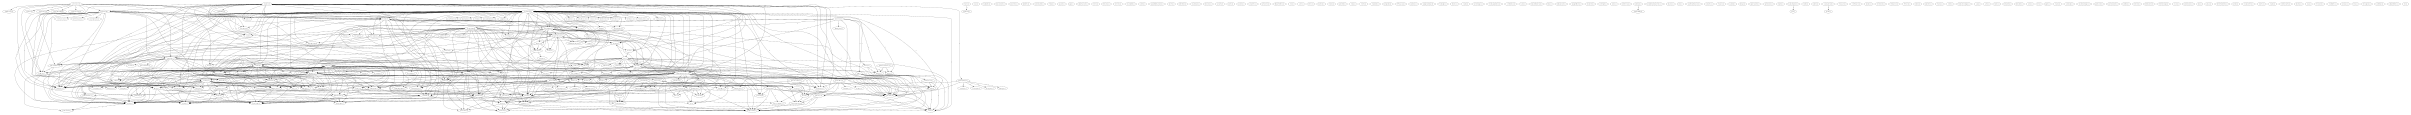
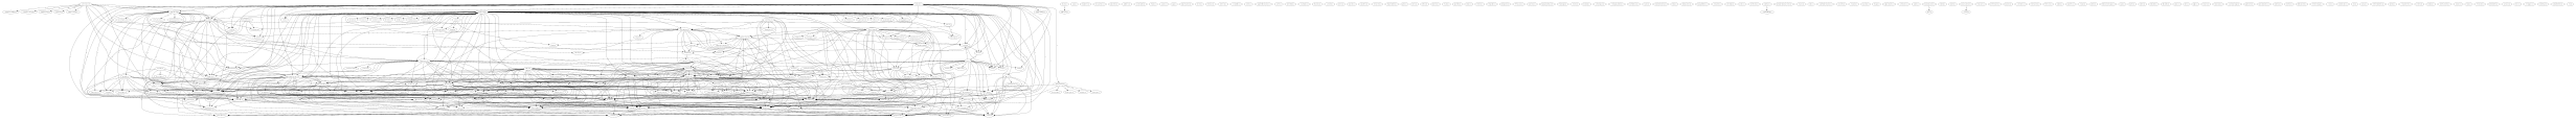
  digraph {
    fontname="Liberation Mono"
    node [fontname="Liberation Mono"]
    edge [fontname="Liberation Mono"]
    n1 [label="nutrition(7)"]
    n2 [label="analysis(3)"]
    n3 [label="blind(7)"]
    n4 [label="reported(7)"]
    n5 [label="improvement(3)"]
    n6 [label="answer(1)"]
    n7 [label="education(1)"]
    n8 [label="anthropology(1)"]
    n9 [label="conversation(1)"]
    n10 [label="sample(1)"]
    n11 [label="community(1)"]
    n12 [label="candida(5)"]
    n13 [label="course(2)"]
    n14 [label="tension(6)"]
    n15 [label="supplementation(19)"]
    n16 [label="decreased(2)"]
    n17 [label="improved(1)"]
    n18 [label="interaction(1)"]
    n19 [label="performance(1)"]
    n20 [label="showed(2)"]
    n21 [label="water(2)"]
    n22 [label="convergence(1)"]
    n23 [label="dizziness(1)"]
    n24 [label="behavior(1)"]
    n25 [label="system(1)"]
    n26 [label="retention(2)"]
    n27 [label="depression(7)"]
    n28 [label="vomiting(1)"]
    n29 [label="treatment(7)"]
    n30 [label="alpha(4)"]
    n31 [label="trial(1)"]
    n32 [label="tocopherol(2)"]
    n33 [label="effect(7)"]
    n34 [label="syndrome(5)"]
    n35 [label="crossover(1)"]
    n36 [label="magnesium(21)"]
    n37 [label="mood(2)"]
    n38 [label="relieves(1)"]
    n39 [label="symptomalogy(1)"]
    n40 [label="breast(6)"]
    n41 [label="group(14)"]
    n42 [label="tenderness(6)"]
    n43 [label="anxiety(4)"]
    n44 [label="placebo(16)"]
    n45 [label="reduction(5)"]
    n46 [label="gain(2)"]
    n47 [label="versus(1)"]
    n48 [label="weight(2)"]
    n49 [label="quantitated(1)"]
    n50 [label="relief(1)"]
    n51 [label="nodularity(1)"]
    n52 [label="self(1)"]
    n53 [label="degree(1)"]
    n54 [label="kidney(1)"]
    n55 [label="disease(2)"]
    n56 [label="simple(2)"]
    n57 [label="toxicity(4)"]
    n58 [label="prevent(4)"]
    n59 [label="serum(4)"]
    n60 [label="onset(2)"]
    n61 [label="primrose(1)"]
    n62 [label="safflower(1)"]
    n63 [label="acid(4)"]
    n64 [label="diet(8)"]
    n65 [label="dose(6)"]
    n66 [label="change(3)"]
    n67 [label="evidence(2)"]
    n68 [label="linoleic(2)"]
    n69 [label="occured(1)"]
    n70 [label="ml(1)"]
    n71 [label="works(1)"]
    n72 [label="year(3)"]
    n73 [label="progesterone(7)"]
    n74 [label="estradiol(1)"]
    n75 [label="phase(5)"]
    n76 [label="midlutel(1)"]
    n77 [label="relieve(1)"]
    n78 [label="decrease(2)"]
    n79 [label="aldosterone(1)"]
    n80 [label="bloating(1)"]
    n81 [label="lethargy(1)"]
    n82 [label="day(8)"]
    n83 [label="menstruation(1)"]
    n84 [label="administration(1)"]
    n85 [label="doctor(2)"]
    n86 [label="treat(2)"]
    n87 [label="range(1)"]
    n88 [label="find(1)"]
    n89 [label="carbohydrate(6)"]
    n90 [label="binding(1)"]
    n91 [label="endometrial(1)"]
    n92 [label="cystol(1)"]
    n93 [label="discussion(1)"]
    n94 [label="sugar(3)"]
    n95 [label="came(2)"]
    n96 [label="headache(3)"]
    n97 [label="blood(1)"]
    n98 [label="ingestion(3)"]
    n99 [label="control(2)"]
    n100 [label="suffer(1)"]
    n101 [label="confusion(1)"]
    n102 [label="irritability(2)"]
    n103 [label="vitamin(40)"]
    n104 [label="oil(3)"]
    n105 [label="caffeine(1)"]
    n106 [label="increased(3)"]
    n107 [label="approach(1)"]
    n108 [label="cycle(8)"]
    n109 [label="form(1)"]
    n110 [label="sundromes(1)"]
    n111 [label="pool(2)"]
    n112 [label="mg(4)"]
    n113 [label="estrogen(2)"]
    n114 [label="damage(1)"]
    n115 [label="metabolism(1)"]
    n116 [label="intake(2)"]
    n117 [label="use(1)"]
    n118 [label="zinc(1)"]
    n119 [label="monitor(1)"]
    n120 [label="want(1)"]
    n121 [label="nerve(1)"]
    n122 [label="remission(1)"]
    n123 [label="seems(1)"]
    n124 [label="eliminate(1)"]
    n125 [label="liver(5)"]
    n126 [label="size(1)"]
    n127 [label="affect(1)"]
    n128 [label="physician(1)"]
    n129 [label="mineral(3)"]
    n130 [label="see(4)"]
    n131 [label="starting(1)"]
    n132 [label="evening(1)"]
    n133 [label="appetite(1)"]
    n134 [label="curve(1)"]
    n135 [label="congestion(1)"]
    n136 [label="challenge(1)"]
    n137 [label="glucose(3)"]
    n138 [label="tolerance(1)"]
    n139 [label="month(1)"]
    n140 [label="carboxylic(2)"]
    n141 [label="pyrrolidone(1)"]
    n142 [label="know(1)"]
    n143 [label="iu(3)"]
    n144 [label="man(1)"]
    n145 [label="requirement(1)"]
    n146 [label="face(1)"]
    n147 [label="tip(1)"]
    n148 [label="example(1)"]
    n149 [label="discourse(1)"]
    n150 [label="patient(1)"]
    n151 [label="causes(1)"]
    n152 [label="edema(1)"]
    n153 [label="fatigue(1)"]
    n154 [label="number(1)"]
    n155 [label="increase(1)"]
    n156 [label="continued(1)"]
    n157 [label="flow(1)"]
    n158 [label="study(14)"]
    n159 [label="mastopathy(2)"]
    n160 [label="load(1)"]
    n161 [label="programme(1)"]
    n162 [label="reduce(1)"]
    n163 [label="receive(1)"]
    n164 [label="training(2)"]
    n165 [label="dietary(4)"]
    n166 [label="duration(1)"]
    n167 [label="cause(1)"]
    n168 [label="ug(1)"]
    n169 [label="importance(1)"]
    n170 [label="role(1)"]
    n171 [label="entity(1)"]
    n172 [label="improve(1)"]
    n173 [label="received(8)"]
    n174 [label="intent(1)"]
    n175 [label="steril(1)"]
    n176 [label="included(1)"]
    n177 [label="cite(1)"]
    n178 [label="supplemenation(1)"]
    n179 [label="half(1)"]
    n180 [label="smelled(1)"]
    n181 [label="chairman(1)"]
    n182 [label="branch(1)"]
    n183 [label="nature(2)"]
    n184 [label="work(1)"]
    n185 [label="point(1)"]
    n186 [label="cluster(1)"]
    n187 [label="article(1)"]
    n188 [label="department(1)"]
    n189 [label="gen(1)"]
    n190 [label="nutr(1)"]
    n191 [label="beri(2)"]
    n192 [label="dozen(1)"]
    n193 [label="read(1)"]
    n194 [label="wanted(1)"]
    n195 [label="news(1)"]
    n196 [label="level(1)"]
    n197 [label="respond(1)"]
    n198 [label="program(1)"]
    n199 [label="multivitamin(2)"]
    n200 [label="efficacy(1)"]
    n201 [label="switch(1)"]
    n202 [label="hypoglycemia(3)"]
    n203 [label="flaming(1)"]
    n204 [label="metal(1)"]
    n205 [label="distress(3)"]
    n206 [label="score(2)"]
    n207 [label="addition(1)"]
    n208 [label="pain(2)"]
    n209 [label="bland(1)"]
    n210 [label="pathology(1)"]
    n211 [label="prostaglandin(1)"]
    n212 [label="tiredness(1)"]
    n213 [label="lack(1)"]
    n214 [label="biochemistry(2)"]
    n215 [label="edu(1)"]
    n216 [label="imbalance(1)"]
    n217 [label="management(1)"]
    n218 [label="okstate(1)"]
    n219 [label="college(1)"]
    n220 [label="post(1)"]
    n221 [label="disorder(3)"]
    n222 [label="hormone(1)"]
    n223 [label="arises(1)"]
    n224 [label="severity(1)"]
    n225 [label="comes(2)"]
    n226 [label="knowledge(1)"]
    n227 [label="polymorphonuclear(1)"]
    n228 [label="pract(1)"]
    n229 [label="ok(1)"]
    n230 [label="hyperhydration(1)"]
    n231 [label="salt(2)"]
    n232 [label="restriction(1)"]
    n233 [label="obstet(4)"]
    n234 [label="lancet(1)"]
    n235 [label="reason(1)"]
    n236 [label="scand(1)"]
    n237 [label="drug(1)"]
    n238 [label="ignorance(1)"]
    n239 [label="pmt(10)"]
    n240 [label="forgetfulness(1)"]
    n241 [label="simple(1)"]
    n242 [label="believed(1)"]
    n243 [label="question(1)"]
    n244 [label="type(1)"]
    n245 [label="reprod(4)"]
    n246 [label="etiology(1)"]
    n247 [label="banschbach(2)"]
    n248 [label="st(1)"]
    n249 [label="time(1)"]
    n250 [label="side(1)"]
    n251 [label="psychiatry(3)"]
    n252 [label="line(1)"]
    n253 [label="reoccur(1)"]
    n254 [label="professor(1)"]
    n255 [label="david(1)"]
    n256 [label="estridol(1)"]
    n257 [label="research(1)"]
    n258 [label="fertil(1)"]
    n259 [label="nimh(1)"]
    n260 [label="poster(1)"]
    n261 [label="reply(1)"]
    n262 [label="woke(1)"]
    n263 [label="endocrinology(1)"]
    n264 [label="saw(1)"]
    n265 [label="mark(1)"]
    n266 [label="take(1)"]
    n267 [label="become(1)"]
    n268 [label="decide(1)"]
    n269 [label="upto(1)"]
    n270 [label="dr(1)"]
    n271 [label="pge(1)"]
    n272 [label="teach(1)"]
    n273 [label="rubinow(1)"]
    n274 [label="microbiology(1)"]
    n275 [label="questionnaire(3)"]
    n276 [label="gynecol(4)"]
    n277 [label="pyridoxine(1)"]
    n278 [label="index(1)"]
    n279 [label="birth(2)"]
    n280 [label="medicine(4)"]
    n281 [label="everything(1)"]
    n282 [label="clin(1)"]
    n283 [label="condition(1)"]
    n284 [label="ph(1)"]
    n285 [label="acta(1)"]
    n286 [label="pretreatment(1)"]
    n287 [label="coll(2)"]
    n288 [label="prob(1)"]
    n289 [label="crossoverr(1)"]
    n290 [label="store(2)"]
    n291 [label="heads(1)"]
    n292 [label="literature(1)"]
    n293 [label="hooey(1)"]
    n294 [label="rda(1)"]
    n295 [label="retinol(2)"]
    n296 [label="december(1)"]
    n297 [label="scruvy(1)"]
    n298 [label="try(1)"]
    n299 [label="pellagra(1)"]
    n300 [label="iceberg(1)"]
    n301 [label="complement(1)"]
    n302 [label="ve(1)"]
    n1 -> n2 [label=1]
    n1 -> n3 [label=1]
    n1 -> n4 [label=1]
    n1 -> n5 [label=1]
    n1 -> n6 [label=1]
    n1 -> n7 [label=1]
    n1 -> n8 [label=1]
    n1 -> n9 [label=1]
    n1 -> n10 [label=1]
    n1 -> n11 [label=1]
    n1 -> n12 [label=1]
    n1 -> n13 [label=1]
    n1 -> n14 [label=1]
    n2 -> n3 [label=1]
    n2 -> n4 [label=1]
    n2 -> n5 [label=1]
    n2 -> n10 [label=1]
    n2 -> n14 [label=1]
    n2 -> n15 [label=1]
    n2 -> n16 [label=1]
    n2 -> n17 [label=1]
    n2 -> n18 [label=1]
    n2 -> n19 [label=1]
    n2 -> n20 [label=1]
    n2 -> n21 [label=1]
    n2 -> n22 [label=1]
    n2 -> n23 [label=1]
    n2 -> n24 [label=1]
    n2 -> n25 [label=1]
    n2 -> n26 [label=1]
    n2 -> n27 [label=1]
    n2 -> n28 [label=1]
    n3 -> n14 [label=1]
    n3 -> n29 [label=1]
    n3 -> n30 [label=3]
    n3 -> n31 [label=1]
    n3 -> n32 [label=3]
    n3 -> n33 [label=2]
    n3 -> n34 [label=3]
    n3 -> n35 [label=1]
    n3 -> n36 [label=1]
    n3 -> n37 [label=1]
    n3 -> n38 [label=1]
    n3 -> n39 [label=2]
    n4 -> n5 [label=3]
    n4 -> n10 [label=1]
    n4 -> n14 [label=1]
    n4 -> n40 [label=2]
    n4 -> n41 [label=2]
    n4 -> n42 [label=2]
    n4 -> n43 [label=1]
    n4 -> n44 [label=3]
    n4 -> n45 [label=3]
    n4 -> n46 [label=2]
    n4 -> n47 [label=1]
    n4 -> n48 [label=2]
    n4 -> n49 [label=2]
    n4 -> n50 [label=1]
    n4 -> n51 [label=2]
    n4 -> n52 [label=2]
    n4 -> n53 [label=2]
    n5 -> n10 [label=1]
    n5 -> n14 [label=1]
    n12 -> n55 [label=1]
    n12 -> n56 [label=1]
    n15 -> n3 [label=2]
    n15 -> n16 [label=1]
    n15 -> n17 [label=1]
    n15 -> n30 [label=2]
    n15 -> n34 [label=1]
    n15 -> n44 [label=1]
    n15 -> n57 [label=3]
    n15 -> n58 [label=1]
    n15 -> n59 [label=1]
    n15 -> n60 [label=1]
    n15 -> n61 [label=2]
    n15 -> n62 [label=2]
    n15 -> n63 [label=2]
    n15 -> n64 [label=1]
    n15 -> n65 [label=2]
    n15 -> n66 [label=2]
    n15 -> n67 [label=3]
    n15 -> n68 [label=2]
    n15 -> n69 [label=1]
    n15 -> n70 [label=1]
    n15 -> n71 [label=1]
    n15 -> n72 [label=2]
    n16 -> n21 [label=1]
    n16 -> n26 [label=1]
    n16 -> n27 [label=1]
    n16 -> n36 [label=1]
    n16 -> n44 [label=1]
    n16 -> n59 [label=1]
    n16 -> n66 [label=1]
    n16 -> n73 [label=1]
    n16 -> n74 [label=1]
    n16 -> n75 [label=1]
    n16 -> n76 [label=1]
    n17 -> n27 [label=2]
    n17 -> n28 [label=2]
    n17 -> n77 [label=1]
    n20 -> n16 [label=1]
    n20 -> n17 [label=1]
    n20 -> n21 [label=1]
    n20 -> n23 [label=1]
    n20 -> n24 [label=1]
    n20 -> n25 [label=1]
    n20 -> n26 [label=1]
    n20 -> n27 [label=1]
    n20 -> n28 [label=1]
    n20 -> n44 [label=1]
    n20 -> n78 [label=1]
    n21 -> n59 [label=1]
    n21 -> n79 [label=1]
    n27 -> n80 [label=3]
    n27 -> n81 [label=3]
    n29 -> n12 [label=1]
    n29 -> n34 [label=1]
    n29 -> n36 [label=1]
    n29 -> n37 [label=1]
    n29 -> n41 [label=1]
    n29 -> n44 [label=1]
    n29 -> n45 [label=1]
    n29 -> n73 [label=1]
    n29 -> n82 [label=1]
    n29 -> n83 [label=1]
    n29 -> n84 [label=1]
    n29 -> n85 [label=1]
    n29 -> n86 [label=1]
    n29 -> n87 [label=1]
-   n29 -> n88 [label=1]
+   n120 -> n88 [label=1]
    n30 -> n32 [label=2]
    n30 -> n34 [label=1]
    n30 -> n39 [label=1]
    n30 -> n61 [label=2]
    n30 -> n62 [label=2]
    n30 -> n63 [label=2]
    n32 -> n34 [label=1]
    n33 -> n34 [label=1]
    n33 -> n89 [label=1]
    n33 -> n90 [label=1]
    n33 -> n91 [label=1]
    n33 -> n92 [label=1]
    n34 -> n35 [label=1]
    n34 -> n80 [label=1]
    n34 -> n81 [label=1]
    n40 -> n14 [label=1]
    n40 -> n41 [label=3]
    n40 -> n42 [label=5]
    n40 -> n44 [label=2]
    n40 -> n51 [label=2]
    n40 -> n52 [label=2]
    n40 -> n53 [label=2]
    n40 -> n55 [label=1]
    n40 -> n75 [label=1]
    n40 -> n80 [label=1]
    n40 -> n93 [label=1]
    n40 -> n94 [label=1]
    n40 -> n95 [label=1]
    n40 -> n96 [label=1]
    n40 -> n97 [label=1]
    n40 -> n98 [label=1]
    n41 -> n33 [label=1]
    n41 -> n43 [label=2]
    n41 -> n44 [label=7]
    n41 -> n45 [label=2]
    n41 -> n47 [label=2]
    n41 -> n51 [label=1]
    n41 -> n52 [label=1]
    n41 -> n53 [label=1]
    n41 -> n59 [label=1]
    n41 -> n75 [label=1]
    n41 -> n76 [label=1]
    n41 -> n99 [label=1]
    n41 -> n100 [label=1]
    n42 -> n14 [label=1]
    n42 -> n44 [label=1]
    n42 -> n51 [label=2]
    n42 -> n52 [label=2]
    n42 -> n53 [label=2]
    n42 -> n75 [label=2]
    n42 -> n80 [label=2]
    n42 -> n95 [label=1]
    n42 -> n96 [label=2]
    n42 -> n97 [label=2]
    n42 -> n98 [label=2]
    n43 -> n17 [label=1]
    n43 -> n23 [label=1]
    n43 -> n24 [label=1]
    n43 -> n25 [label=1]
    n43 -> n26 [label=1]
    n43 -> n27 [label=1]
    n43 -> n28 [label=1]
    n43 -> n44 [label=1]
    n43 -> n46 [label=2]
    n43 -> n47 [label=1]
    n43 -> n48 [label=2]
    n43 -> n75 [label=2]
    n43 -> n80 [label=2]
    n43 -> n81 [label=2]
    n43 -> n96 [label=2]
    n43 -> n97 [label=2]
    n43 -> n98 [label=2]
    n43 -> n101 [label=2]
    n43 -> n102 [label=2]
    n44 -> n60 [label=1]
    n45 -> n46 [label=2]
    n45 -> n47 [label=1]
    n45 -> n48 [label=2]
    n45 -> n51 [label=1]
    n45 -> n52 [label=1]
    n45 -> n53 [label=1]
    n46 -> n75 [label=1]
    n46 -> n80 [label=1]
    n46 -> n97 [label=1]
    n48 -> n80 [label=1]
    n48 -> n97 [label=1]
    n57 -> n59 [label=1]
    n57 -> n69 [label=1]
    n57 -> n70 [label=1]
    n57 -> n72 [label=1]
    n57 -> n73 [label=1]
    n57 -> n75 [label=1]
    n59 -> n70 [label=2]
    n59 -> n75 [label=1]
    n59 -> n76 [label=1]
    n63 -> n60 [label=1]
    n63 -> n61 [label=2]
    n63 -> n62 [label=2]
    n64 -> n89 [label=1]
    n65 -> n17 [label=1]
    n65 -> n57 [label=1]
    n65 -> n59 [label=1]
    n65 -> n69 [label=1]
    n65 -> n70 [label=1]
    n65 -> n77 [label=1]
    n65 -> n122 [label=1]
    n67 -> n59 [label=1]
    n67 -> n69 [label=1]
    n67 -> n70 [label=1]
    n67 -> n72 [label=1]
    n73 -> n12 [label=1]
    n73 -> n59 [label=1]
    n73 -> n71 [label=1]
    n73 -> n75 [label=4]
    n73 -> n76 [label=1]
    n73 -> n84 [label=1]
    n73 -> n85 [label=1]
    n73 -> n86 [label=1]
    n73 -> n88 [label=1]
    n73 -> n125 [label=1]
    n75 -> n138 [label=1]
    n82 -> n44 [label=4]
    n82 -> n60 [label=3]
    n85 -> n12 [label=1]
    n85 -> n13 [label=1]
    n85 -> n86 [label=1]
    n89 -> n36 [label=1]
    n94 -> n30 [label=1]
    n94 -> n36 [label=1]
    n94 -> n61 [label=1]
    n94 -> n62 [label=1]
    n94 -> n63 [label=1]
    n94 -> n75 [label=1]
    n94 -> n80 [label=1]
    n94 -> n96 [label=1]
    n94 -> n97 [label=1]
    n94 -> n98 [label=1]
    n94 -> n127 [label=1]
    n95 -> n14 [label=1]
    n96 -> n36 [label=2]
    n96 -> n63 [label=1]
    n96 -> n75 [label=1]
    n96 -> n97 [label=1]
    n96 -> n141 [label=1]
    n98 -> n75 [label=1]
    n98 -> n80 [label=1]
    n98 -> n96 [label=1]
    n98 -> n97 [label=1]
    n99 -> n82 [label=1]
    n99 -> n100 [label=1]
    n99 -> n100 [label=1]
    n99 -> n144 [label=1]
    n99 -> n145 [label=1]
    n99 -> n145 [label=1]
    n100 -> n64 [label=1]
    n102 -> n48 [label=1]
    n102 -> n75 [label=1]
    n102 -> n80 [label=1]
    n102 -> n81 [label=1]
    n102 -> n97 [label=1]
    n103 -> n3 [label=1]
    n103 -> n4 [label=3]
    n103 -> n5 [label=1]
    n103 -> n14 [label=3]
    n103 -> n15 [label=3]
    n103 -> n16 [label=1]
    n103 -> n17 [label=3]
    n103 -> n29 [label=1]
    n103 -> n30 [label=1]
    n103 -> n31 [label=2]
    n103 -> n32 [label=1]
    n103 -> n33 [label=3]
    n103 -> n34 [label=3]
    n103 -> n35 [label=2]
    n103 -> n36 [label=2]
    n103 -> n40 [label=2]
    n103 -> n41 [label=5]
    n103 -> n42 [label=2]
    n103 -> n43 [label=1]
    n103 -> n44 [label=6]
    n103 -> n45 [label=2]
    n103 -> n46 [label=1]
    n103 -> n47 [label=1]
    n103 -> n48 [label=1]
    n103 -> n57 [label=2]
    n103 -> n58 [label=3]
    n103 -> n59 [label=1]
    n103 -> n60 [label=1]
    n103 -> n61 [label=2]
    n103 -> n73 [label=2]
    n103 -> n74 [label=1]
    n103 -> n75 [label=1]
    n103 -> n76 [label=1]
    n103 -> n77 [label=2]
    n103 -> n78 [label=1]
    n103 -> n82 [label=2]
    n103 -> n93 [label=1]
    n103 -> n94 [label=1]
    n103 -> n95 [label=1]
    n103 -> n104 [label=2]
    n103 -> n105 [label=1]
    n103 -> n106 [label=1]
    n103 -> n107 [label=1]
    n103 -> n108 [label=2]
    n103 -> n109 [label=1]
    n103 -> n110 [label=1]
    n103 -> n111 [label=2]
    n103 -> n112 [label=1]
    n103 -> n113 [label=1]
    n103 -> n114 [label=1]
    n103 -> n115 [label=1]
    n103 -> n116 [label=1]
    n103 -> n117 [label=2]
    n103 -> n118 [label=2]
    n103 -> n119 [label=2]
    n103 -> n120 [label=2]
    n103 -> n121 [label=1]
    n103 -> n122 [label=1]
    n103 -> n123 [label=1]
    n103 -> n124 [label=1]
    n103 -> n125 [label=3]
    n103 -> n126 [label=2]
    n103 -> n127 [label=1]
    n103 -> n128 [label=2]
    n103 -> n129 [label=1]
    n103 -> n130 [label=2]
    n103 -> n131 [label=1]
    n104 -> n132 [label=2]
    n106 -> n40 [label=1]
    n106 -> n42 [label=1]
    n106 -> n59 [label=1]
    n106 -> n61 [label=1]
    n106 -> n62 [label=1]
    n106 -> n73 [label=2]
    n106 -> n75 [label=2]
    n106 -> n76 [label=1]
    n106 -> n80 [label=1]
    n106 -> n94 [label=1]
    n106 -> n96 [label=1]
    n106 -> n97 [label=1]
    n106 -> n98 [label=1]
    n106 -> n108 [label=2]
    n106 -> n113 [label=1]
    n106 -> n132 [label=1]
    n106 -> n133 [label=1]
    n106 -> n134 [label=1]
    n106 -> n135 [label=1]
    n106 -> n136 [label=1]
    n106 -> n137 [label=1]
    n106 -> n138 [label=1]
    n108 -> n15 [label=2]
    n108 -> n29 [label=1]
    n108 -> n36 [label=1]
    n108 -> n41 [label=1]
    n108 -> n44 [label=1]
    n108 -> n60 [label=2]
    n108 -> n83 [label=1]
    n108 -> n134 [label=1]
    n108 -> n136 [label=1]
    n108 -> n137 [label=1]
    n108 -> n138 [label=1]
    n108 -> n139 [label=1]
    n112 -> n36 [label=1]
    n112 -> n44 [label=5]
    n112 -> n60 [label=2]
    n112 -> n63 [label=1]
    n112 -> n82 [label=4]
    n112 -> n140 [label=1]
    n112 -> n141 [label=1]
    n113 -> n75 [label=1]
    n113 -> n115 [label=1]
    n113 -> n125 [label=1]
    n120 -> n128 [label=1]
    n120 -> n142 [label=1]
    n125 -> n126 [label=1]
    n125 -> n130 [label=1]
    n126 -> n143 [label=2]
    n140 -> n60 [label=1]
    n140 -> n82 [label=1]
    n143 -> n15 [label=2]
    n143 -> n17 [label=1]
    n143 -> n40 [label=3]
    n143 -> n44 [label=5]
    n143 -> n55 [label=3]
    n143 -> n58 [label=2]
    n143 -> n60 [label=1]
    n143 -> n65 [label=1]
    n143 -> n82 [label=1]
    n143 -> n108 [label=1]
    n143 -> n111 [label=2]
    n143 -> n125 [label=2]
    n143 -> n130 [label=2]
    n143 -> n130 [label=2]
    n143 -> n131 [label=1]
    n143 -> n131 [label=1]
    n143 -> n160 [label=2]
    n143 -> n172 [label=1]
    n143 -> n173 [label=6]
    n143 -> n174 [label=2]
    n143 -> n174 [label=2]
    n146 -> n54 [label=1]
    n151 -> n36 [label=1]
    n151 -> n73 [label=1]
    n151 -> n75 [label=1]
    n151 -> n80 [label=1]
    n151 -> n96 [label=1]
    n151 -> n97 [label=1]
    n151 -> n108 [label=1]
    n151 -> n113 [label=1]
    n151 -> n152 [label=1]
    n151 -> n153 [label=1]
    n155 -> n89 [label=1]
    n155 -> n98 [label=1]
    n155 -> n144 [label=1]
    n155 -> n145 [label=1]
    n158 -> n2 [label=2]
    n158 -> n3 [label=7]
    n158 -> n4 [label=1]
    n158 -> n5 [label=1]
    n158 -> n10 [label=1]
    n158 -> n14 [label=3]
    n158 -> n15 [label=2]
    n158 -> n29 [label=1]
    n158 -> n30 [label=1]
    n158 -> n31 [label=1]
    n158 -> n32 [label=1]
    n158 -> n34 [label=4]
    n158 -> n35 [label=1]
    n158 -> n36 [label=1]
    n158 -> n37 [label=1]
    n158 -> n38 [label=1]
    n158 -> n58 [label=1]
    n158 -> n64 [label=1]
    n158 -> n89 [label=1]
    n158 -> n111 [label=1]
    n158 -> n117 [label=1]
    n158 -> n125 [label=1]
    n158 -> n126 [label=1]
    n158 -> n130 [label=1]
    n158 -> n159 [label=1]
    n158 -> n160 [label=1]
    n158 -> n161 [label=1]
    n159 -> n98 [label=1]
    n159 -> n162 [label=1]
    n159 -> n163 [label=1]
    n159 -> n164 [label=1]
    n159 -> n165 [label=1]
    n159 -> n166 [label=1]
    n165 -> n36 [label=1]
    n165 -> n61 [label=1]
    n165 -> n89 [label=3]
    n173 -> n36 [label=3]
    n173 -> n44 [label=7]
    n173 -> n60 [label=2]
    n173 -> n63 [label=2]
    n173 -> n131 [label=1]
    n173 -> n141 [label=1]
    n199 -> n58 [label=1]
    n199 -> n64 [label=1]
    n199 -> n66 [label=1]
    n205 -> n16 [label=1]
    n205 -> n29 [label=2]
    n205 -> n41 [label=1]
    n205 -> n44 [label=1]
    n205 -> n45 [label=1]
    n205 -> n139 [label=1]
    n205 -> n206 [label=2]
    n205 -> n207 [label=1]
    n205 -> n208 [label=1]
    n206 -> n41 [label=1]
    n206 -> n44 [label=1]
    n206 -> n139 [label=1]
    n206 -> n208 [label=1]
    n221 -> n58 [label=1]
    n221 -> n64 [label=1]
    n221 -> n165 [label=1]
    n221 -> n222 [label=1]
    n221 -> n223 [label=1]
    n225 -> n226 [label=1]
    n231 -> n14 [label=1]
    n231 -> n26 [label=1]
    n231 -> n36 [label=1]
    n231 -> n40 [label=1]
    n231 -> n42 [label=1]
    n231 -> n59 [label=1]
    n231 -> n79 [label=1]
    n231 -> n93 [label=1]
    n231 -> n95 [label=1]
    n231 -> n232 [label=1]
    n233 -> n14 [label=1]
    n233 -> n37 [label=1]
    n233 -> n38 [label=1]
    n239 -> n14 [label=1]
    n239 -> n17 [label=4]
    n239 -> n26 [label=1]
    n239 -> n27 [label=5]
    n239 -> n34 [label=5]
    n239 -> n36 [label=2]
    n239 -> n42 [label=6]
    n239 -> n43 [label=5]
    n239 -> n44 [label=1]
    n239 -> n46 [label=5]
    n239 -> n48 [label=5]
    n239 -> n55 [label=1]
    n239 -> n59 [label=1]
    n239 -> n75 [label=4]
    n239 -> n77 [label=2]
    n239 -> n79 [label=1]
    n239 -> n80 [label=5]
    n239 -> n81 [label=5]
    n239 -> n94 [label=5]
    n239 -> n95 [label=1]
    n239 -> n96 [label=5]
    n239 -> n97 [label=5]
    n239 -> n98 [label=6]
    n239 -> n101 [label=5]
    n239 -> n102 [label=5]
    n239 -> n232 [label=1]
    n239 -> n240 [label=5]
    n239 -> n241 [label=1]
    n239 -> n242 [label=1]
    n245 -> n10 [label=1]
    n245 -> n14 [label=2]
    n245 -> n30 [label=1]
    n245 -> n32 [label=1]
    n245 -> n34 [label=2]
    n245 -> n246 [label=1]
    n247 -> n248 [label=1]
    n251 -> n252 [label=1]
    n275 -> n139 [label=1]
    n275 -> n208 [label=1]
    n287 -> n35 [label=1]
  }
